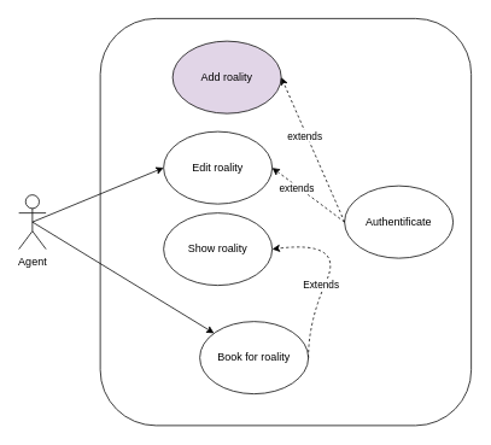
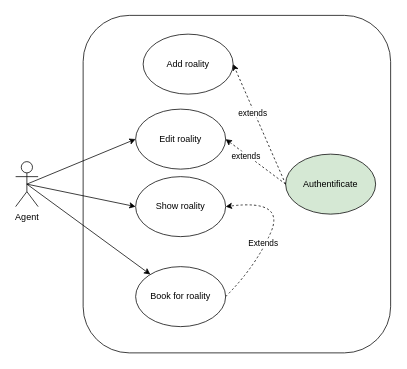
  <mxCell id="0" />
  <mxCell id="1" parent="0" />
  <mxCell id="2" value="" style="rounded=1;whiteSpace=wrap;html=1;fillColor=none;" vertex="1" parent="1"><mxGeometry x="110" y="20" width="410" height="450" as="geometry" /></mxCell>
  <mxCell id="3" value="Agent" style="shape=umlActor;verticalLabelPosition=bottom;verticalAlign=top;html=1;outlineConnect=0;" vertex="1" parent="1"><mxGeometry x="20" y="215" width="30" height="60" as="geometry" /></mxCell>
- <mxCell id="4" value="Add roality" style="ellipse;whiteSpace=wrap;html=1;fillColor=#e1d5e7;" vertex="1" parent="1"><mxGeometry x="190" y="45" width="120" height="80" as="geometry" /></mxCell>
- <mxCell id="5" value="Authentificate" style="ellipse;whiteSpace=wrap;html=1;" vertex="1" parent="1"><mxGeometry x="380" y="205" width="120" height="80" as="geometry" /></mxCell>
+ <mxCell id="4" value="Add roality" style="ellipse;whiteSpace=wrap;html=1;" vertex="1" parent="1"><mxGeometry x="190" y="45" width="120" height="80" as="geometry" /></mxCell>
+ <mxCell id="5" value="Authentificate" style="ellipse;whiteSpace=wrap;html=1;fillColor=#d5e8d4;" vertex="1" parent="1"><mxGeometry x="380" y="205" width="120" height="80" as="geometry" /></mxCell>
  <mxCell id="6" value="" style="endArrow=classic;html=1;exitX=0.5;exitY=0.5;exitDx=0;exitDy=0;exitPerimeter=0;" edge="1" parent="1" source="3" target="7"><mxGeometry width="50" height="50" relative="1" as="geometry"><mxPoint x="110" y="355" as="sourcePoint" /><mxPoint x="160" y="305" as="targetPoint" /></mxGeometry></mxCell>
- <mxCell id="7" value="Book for roality" style="ellipse;whiteSpace=wrap;html=1;" vertex="1" parent="1"><mxGeometry x="220" y="355" width="120" height="80" as="geometry" /></mxCell>
+ <mxCell id="7" value="Book for roality" style="ellipse;whiteSpace=wrap;html=1;" vertex="1" parent="1"><mxGeometry x="180" y="355" width="120" height="80" as="geometry" /></mxCell>
  <mxCell id="8" value="Show roality" style="ellipse;whiteSpace=wrap;html=1;" vertex="1" parent="1"><mxGeometry x="180" y="235" width="120" height="80" as="geometry" /></mxCell>
+ <mxCell id="9" value="" style="endArrow=classic;html=1;exitX=0.5;exitY=0.5;exitDx=0;exitDy=0;exitPerimeter=0;entryX=0;entryY=0.5;entryDx=0;entryDy=0;" edge="1" parent="1" source="3" target="8"><mxGeometry width="50" height="50" relative="1" as="geometry"><mxPoint x="45" y="255" as="sourcePoint" /><mxPoint x="280" y="195" as="targetPoint" /></mxGeometry></mxCell>
  <mxCell id="10" value="" style="curved=1;endArrow=classic;html=1;dashed=1;exitX=1;exitY=0.5;exitDx=0;exitDy=0;entryX=1;entryY=0.5;entryDx=0;entryDy=0;" edge="1" parent="1" source="7" target="8"><mxGeometry width="50" height="50" relative="1" as="geometry"><mxPoint x="580" y="305" as="sourcePoint" /><mxPoint x="630" y="255" as="targetPoint" /><Array as="points"><mxPoint x="340" y="355" /><mxPoint x="380" y="265" /></Array></mxGeometry></mxCell>
  <mxCell id="11" value="Extends" style="edgeLabel;html=1;align=center;verticalAlign=middle;resizable=0;points=[];" vertex="1" connectable="0" parent="10"><mxGeometry x="-0.25" y="4" relative="1" as="geometry"><mxPoint y="-1" as="offset" /></mxGeometry></mxCell>
  <mxCell id="12" value="Edit roality" style="ellipse;whiteSpace=wrap;html=1;" vertex="1" parent="1"><mxGeometry x="180" y="145" width="120" height="80" as="geometry" /></mxCell>
  <mxCell id="13" value="" style="endArrow=classic;html=1;exitX=0.5;exitY=0.5;exitDx=0;exitDy=0;exitPerimeter=0;entryX=0;entryY=0.5;entryDx=0;entryDy=0;" edge="1" parent="1" source="3" target="12"><mxGeometry width="50" height="50" relative="1" as="geometry"><mxPoint x="45" y="255" as="sourcePoint" /><mxPoint x="280" as="targetPoint" y="115" /></mxGeometry></mxCell>
  <mxCell id="14" value="" style="endArrow=classic;html=1;dashed=1;exitX=0;exitY=0.5;exitDx=0;exitDy=0;entryX=1;entryY=0.5;entryDx=0;entryDy=0;rounded=0;" edge="1" parent="1" source="5" target="4"><mxGeometry width="50" height="50" relative="1" as="geometry"><mxPoint x="-20" y="105" as="sourcePoint" /><mxPoint x="30" y="55" as="targetPoint" /><Array as="points" /></mxGeometry></mxCell>
  <mxCell id="15" value="extends" style="edgeLabel;html=1;align=center;verticalAlign=middle;resizable=0;points=[];" vertex="1" connectable="0" parent="14"><mxGeometry x="0.192" y="3" relative="1" as="geometry"><mxPoint y="-1" as="offset" /></mxGeometry></mxCell>
  <mxCell id="16" value="" style="endArrow=classic;html=1;dashed=1;entryX=1;entryY=0.5;entryDx=0;entryDy=0;exitX=0;exitY=0.5;exitDx=0;exitDy=0;" edge="1" parent="1" source="5" target="12"><mxGeometry width="50" height="50" relative="1" as="geometry"><mxPoint x="120" y="335" as="sourcePoint" /><mxPoint x="170" y="285" as="targetPoint" /></mxGeometry></mxCell>
  <mxCell id="17" value="extends" style="edgeLabel;html=1;align=center;verticalAlign=middle;resizable=0;points=[];" vertex="1" connectable="0" parent="16"><mxGeometry x="0.318" y="2" relative="1" as="geometry"><mxPoint as="offset" /></mxGeometry></mxCell>
